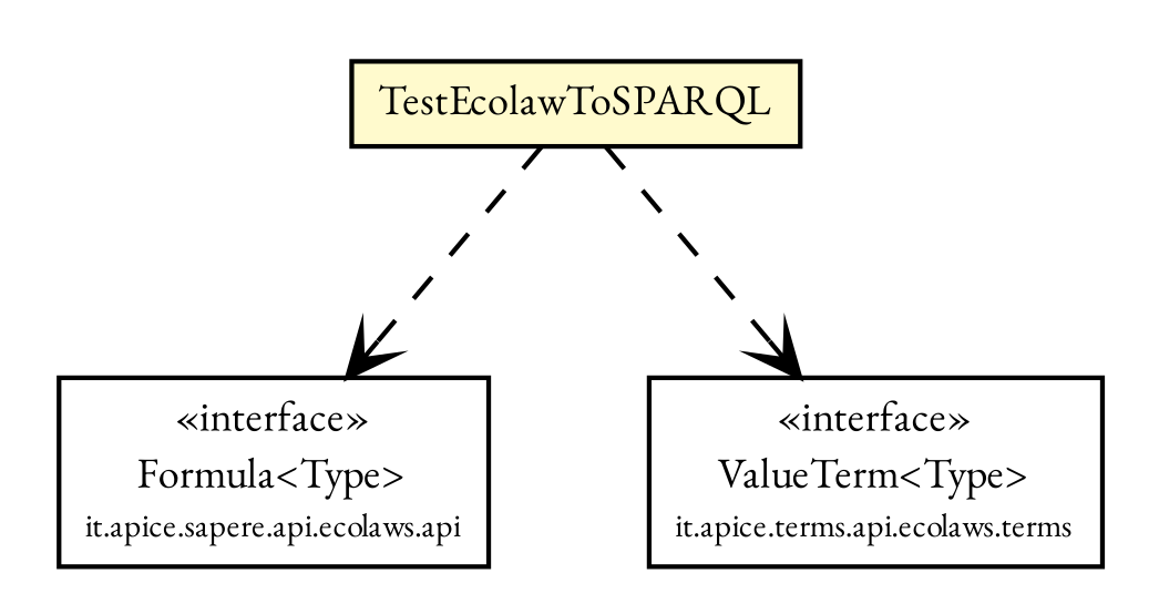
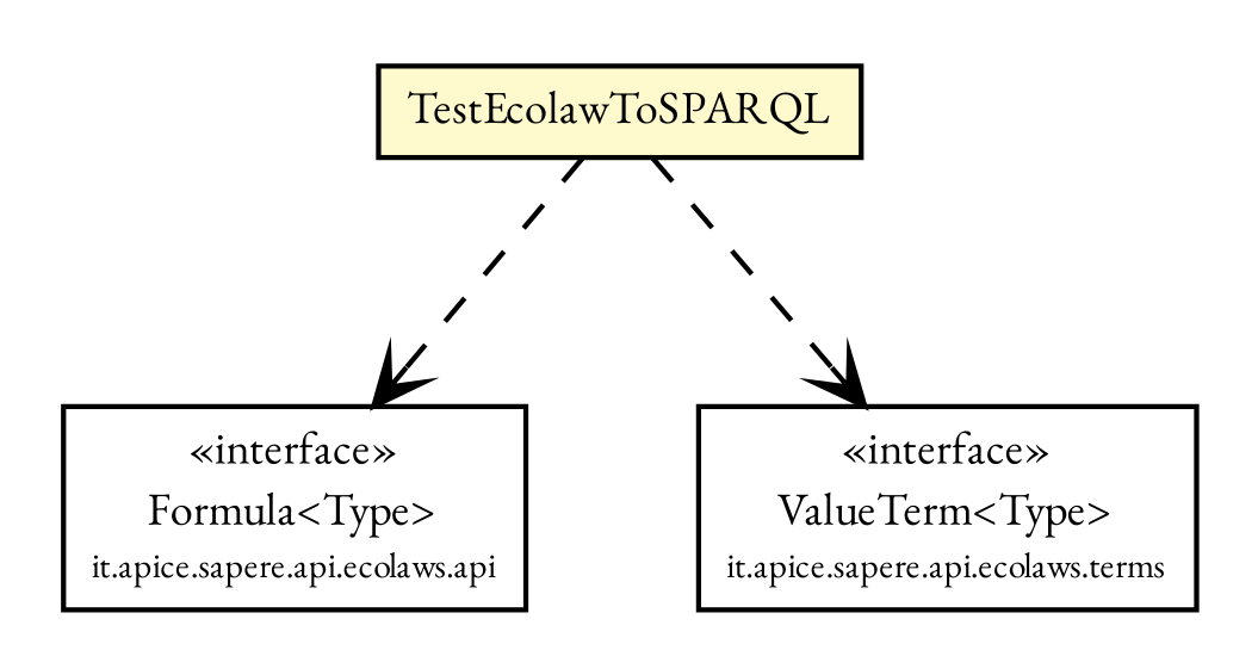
  digraph {
    fontname="EB Garamond"
    node [fontcolor=black fontname="EB Garamond" fontsize=9.0 shape=plaintext]
    edge [arrowhead=open color=black fontcolor=black fontname="EB Garamond" fontsize=10.0 headport=p labelfontname=Helvetica labelfontsize=10 style=dashed tailport=p]
    n1 [label=<<table border="0" cellborder="1" cellspacing="0" cellpadding="2" port="p" bgcolor="lemonChiffon" href="./TestEcolawToSPARQL.html"> 		<tr><td><table border="0" cellspacing="0" cellpadding="1"> 			<tr><td> TestEcolawToSPARQL </td></tr> 		</table></td></tr> 		</table>>]
    n2 [label=<<table border="0" cellborder="1" cellspacing="0" cellpadding="2" port="p" href="http://java.sun.com/j2se/1.4.2/docs/api/it/apice/sapere/api/ecolaws/terms/Formula.html"> 		<tr><td><table border="0" cellspacing="0" cellpadding="1"> 			<tr><td> &laquo;interface&raquo; </td></tr> 			<tr><td> Formula&lt;Type&gt; </td></tr> 			<tr><td><font point-size="7.0"> it.apice.sapere.api.ecolaws.api </font></td></tr> 		</table></td></tr> 		</table>>]
-   n3 [label=<<table border="0" cellborder="1" cellspacing="0" cellpadding="2" port="p" href="http://java.sun.com/j2se/1.4.2/docs/api/it/apice/sapere/api/ecolaws/terms/ValueTerm.html"> 		<tr><td><table border="0" cellspacing="0" cellpadding="1"> 			<tr><td> &laquo;interface&raquo; </td></tr> 			<tr><td> ValueTerm&lt;Type&gt; </td></tr> 			<tr><td><font point-size="7.0"> it.apice.terms.api.ecolaws.terms </font></td></tr> 		</table></td></tr> 		</table>>]
+   n3 [label=<<table border="0" cellborder="1" cellspacing="0" cellpadding="2" port="p" href="http://java.sun.com/j2se/1.4.2/docs/api/it/apice/sapere/api/ecolaws/terms/ValueTerm.html"> 		<tr><td><table border="0" cellspacing="0" cellpadding="1"> 			<tr><td> &laquo;interface&raquo; </td></tr> 			<tr><td> ValueTerm&lt;Type&gt; </td></tr> 			<tr><td><font point-size="7.0"> it.apice.sapere.api.ecolaws.terms </font></td></tr> 		</table></td></tr> 		</table>>]
    n1 -> n2
    n1 -> n3
  }
